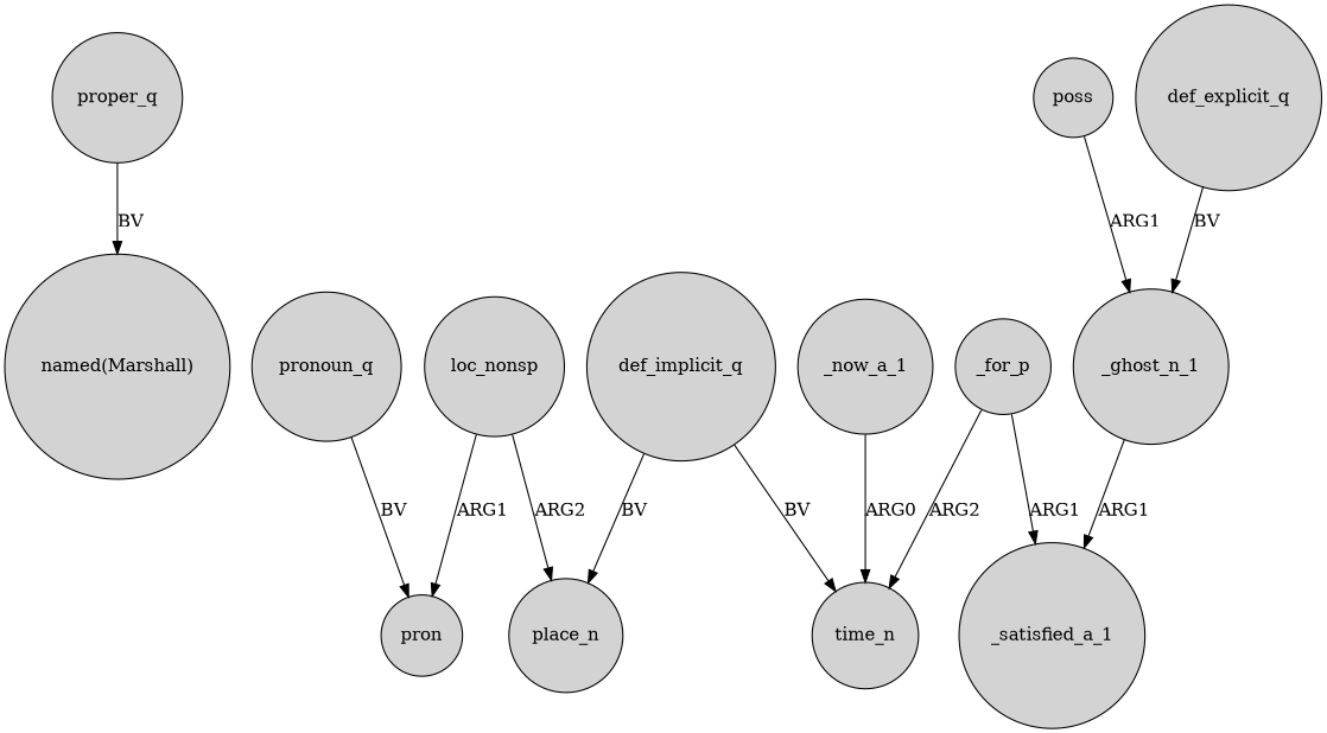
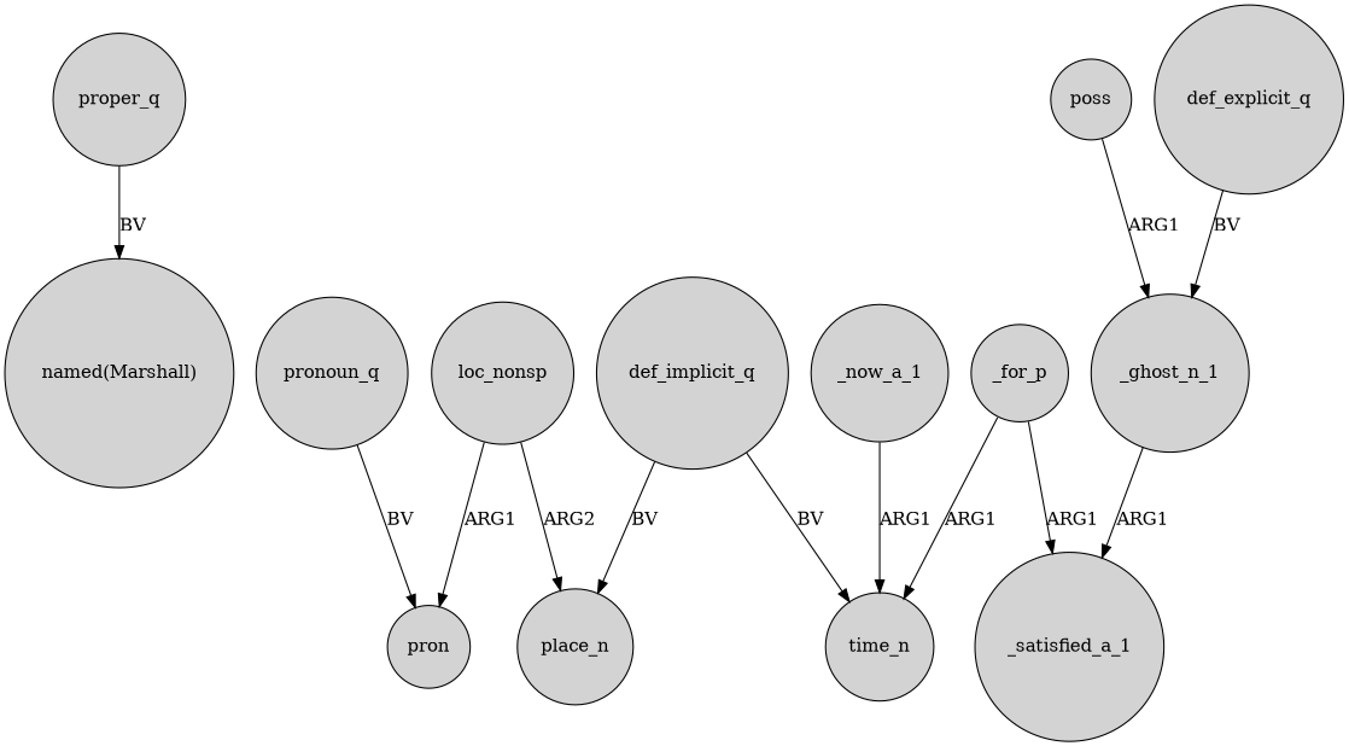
  digraph {
    node [shape=circle style=filled]
    proper_q
    "named(Marshall)"
    loc_nonsp
    place_n
    pron
    def_implicit_q
    time_n
    _for_p
    _satisfied_a_1
    _ghost_n_1
    _now_a_1
    poss
    def_explicit_q
    pronoun_q
    proper_q -> "named(Marshall)" [label=BV]
    loc_nonsp -> place_n [label=ARG2]
    loc_nonsp -> pron [label=ARG1]
    def_implicit_q -> place_n [label=BV]
    def_implicit_q -> time_n [label=BV]
-   _for_p -> time_n [label=ARG2]
+   _for_p -> time_n [label=ARG1]
    _for_p -> _satisfied_a_1 [label=ARG1]
    _ghost_n_1 -> _satisfied_a_1 [label=ARG1]
-   _now_a_1 -> time_n [label=ARG0]
+   _now_a_1 -> time_n [label=ARG1]
    poss -> _ghost_n_1 [label=ARG1]
    def_explicit_q -> _ghost_n_1 [label=BV]
    pronoun_q -> pron [label=BV]
  }
